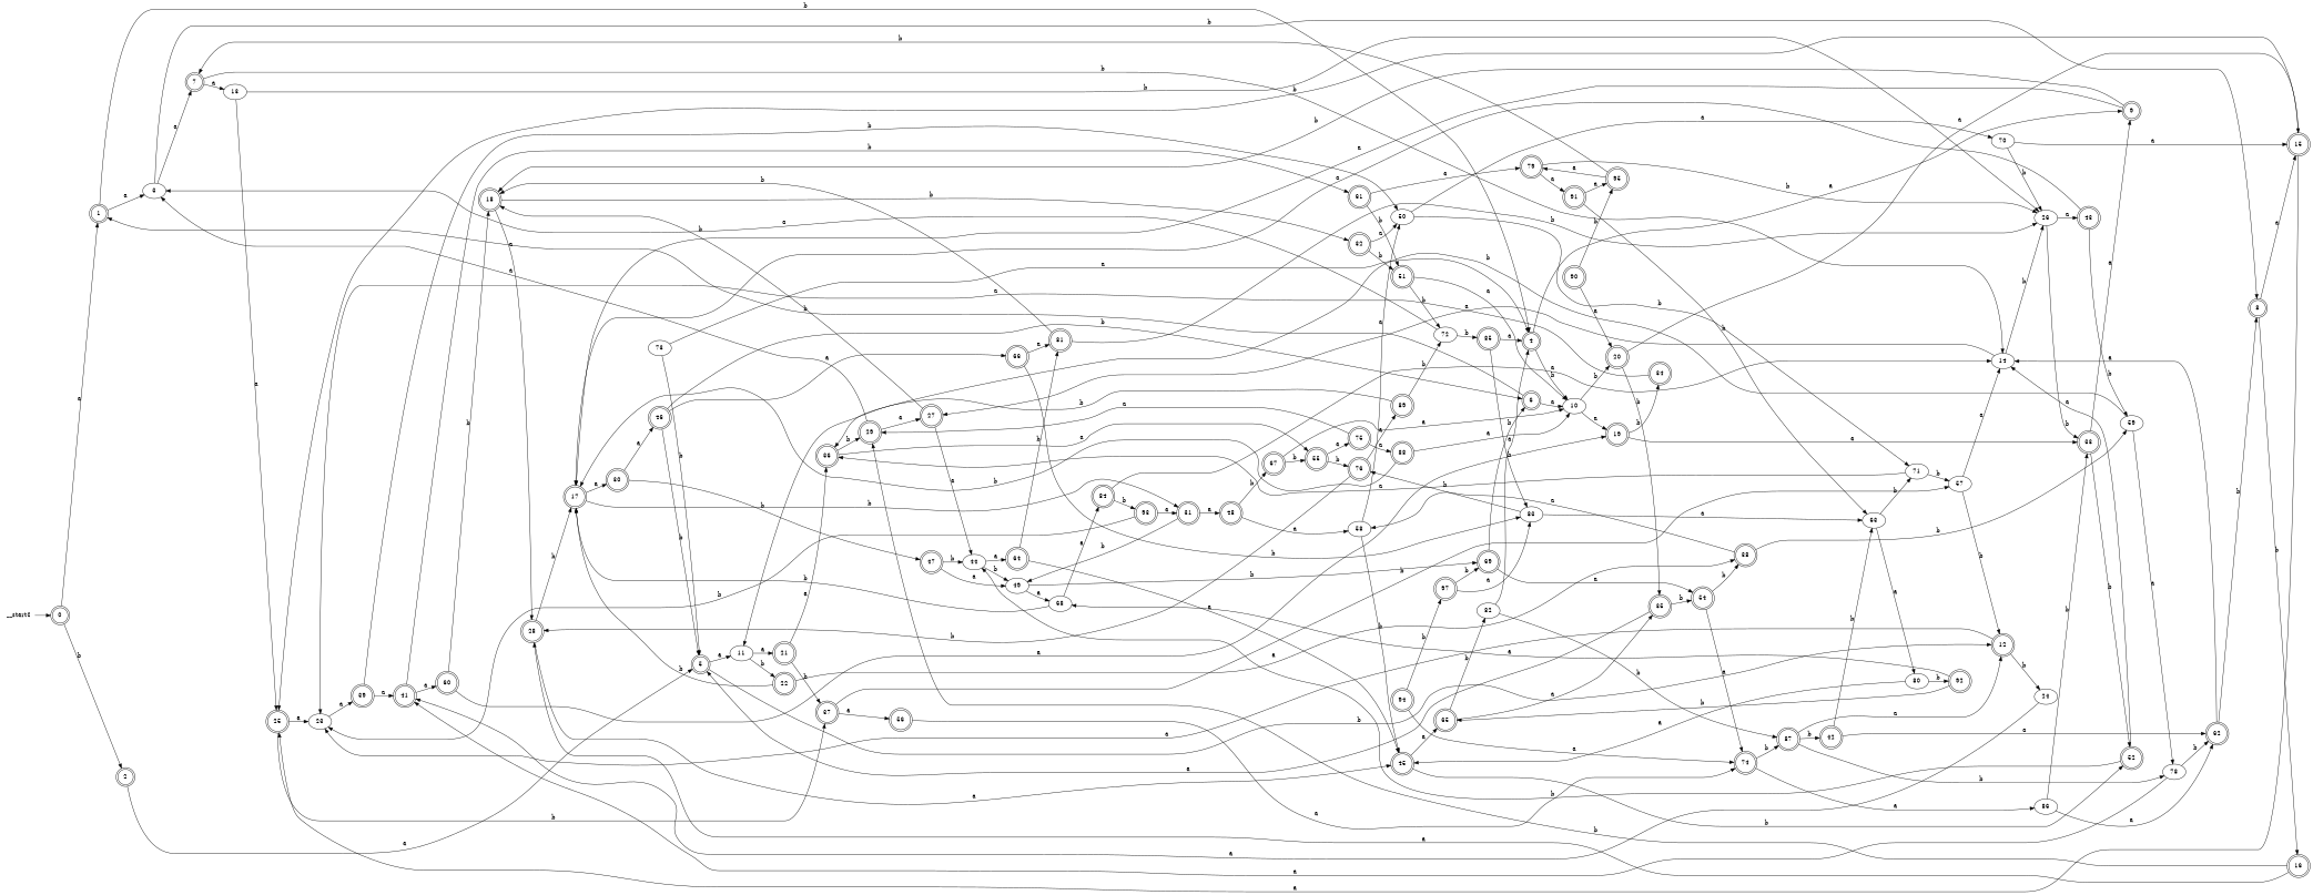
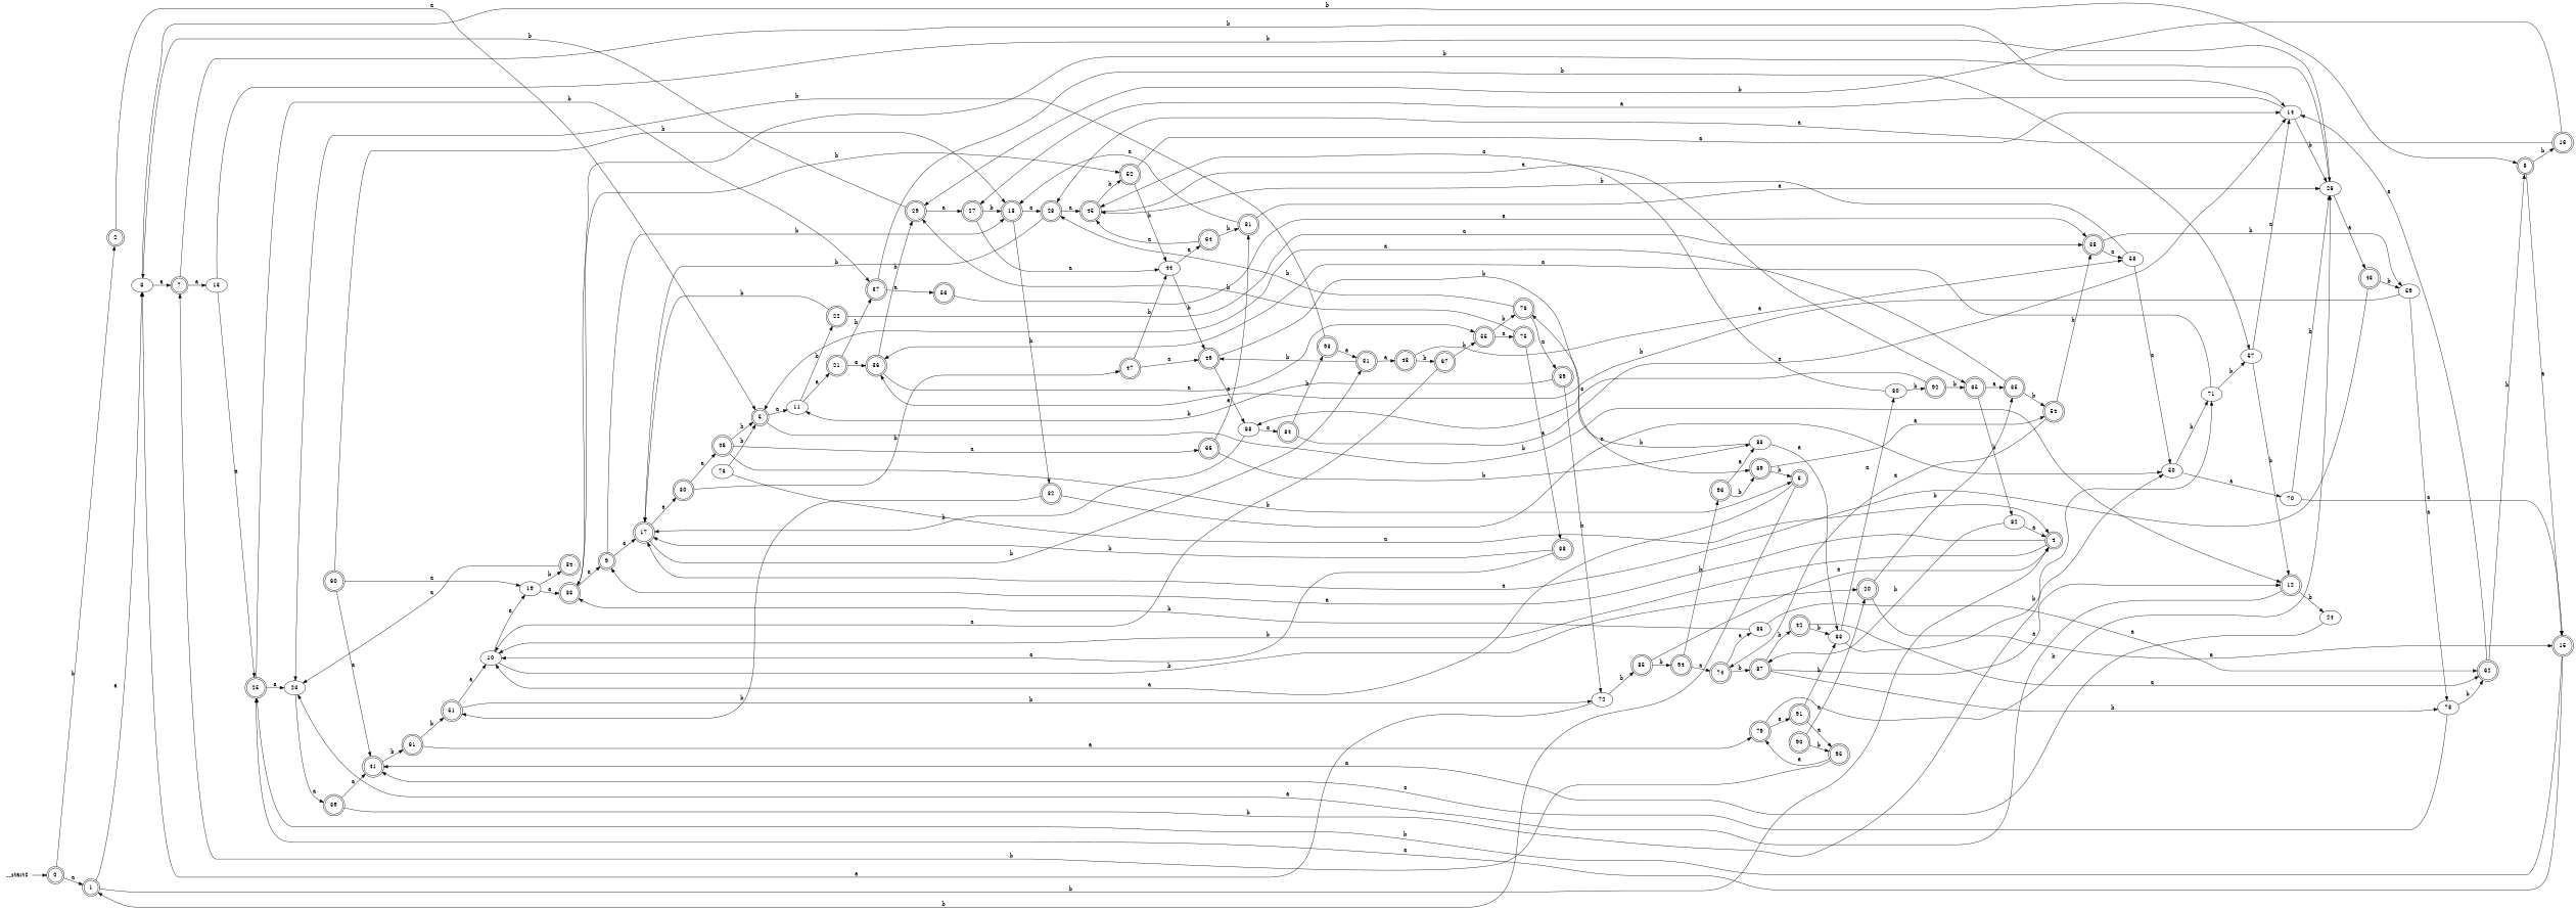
  digraph {
    rankdir=LR
    node [shape=doublecircle]
    __start0 [shape=none]
    0
    1
    2
    3 [shape=""]
    4
    5
    7
    8
    9
    10 [shape=""]
    11 [shape=""]
    12
    6
    13 [shape=""]
    14 [shape=""]
    15
    16
    17
    18
-   19
+   19 [shape=ellipse]
    20
    21
    22
    23 [shape=""]
    24 [shape=""]
    25
    26 [shape=""]
    27
    28
    29
    30
    31
    32
    33
    34
    35
    36
    37
    38
    39
    41
    43
    44 [shape=""]
    45
    46
    47
    48
-   49 [shape=ellipse]
+   49
    50 [shape=""]
    51
    52
    54
    55
    56
    57 [shape=""]
    58 [shape=""]
    59 [shape=""]
    60
    61
    42
    62
    63 [shape=""]
    64
    65
    66
    67
    68 [shape=""]
    69
    70 [shape=""]
    71 [shape=""]
    72 [shape=ellipse]
    74
    75
    76
    78 [shape=""]
    79
    80 [shape=""]
    81
    82 [shape=""]
    83 [shape=""]
    84
    85
    73 [shape=""]
    86 [shape=""]
    87
    88
    89
    91
    92
    93
    94
    90
    95
-   96 [label=97]
+   96
    __start0 -> 0
    0 -> 1 [label=a]
    0 -> 2 [label=b]
    1 -> 3 [label=a]
    1 -> 4 [label=b]
    2 -> 5 [label=a]
    3 -> 7 [label=a]
    3 -> 8 [label=b]
    4 -> 9 [label=a]
    4 -> 10 [label=b]
    5 -> 11 [label=a]
    5 -> 12 [label=b]
    7 -> 13 [label=a]
    7 -> 14 [label=b]
    8 -> 15 [label=a]
    8 -> 16 [label=b]
    9 -> 17 [label=a]
    9 -> 18 [label=b]
    10 -> 19 [label=a]
    10 -> 20 [label=b]
    11 -> 21 [label=a]
    11 -> 22 [label=b]
    12 -> 23 [label=a]
    12 -> 24 [label=b]
    6 -> 1 [label=b]
    6 -> 10 [label=a]
    13 -> 25 [label=a]
    13 -> 26 [label=b]
    14 -> 26 [label=b]
    14 -> 27 [label=a]
    15 -> 25 [label=a]
    15 -> 25 [label=b]
    16 -> 28 [label=a]
    16 -> 29 [label=b]
    17 -> 30 [label=a]
    17 -> 31 [label=b]
    18 -> 28 [label=a]
    18 -> 32 [label=b]
    19 -> 33 [label=a]
    19 -> 34 [label=b]
    20 -> 15 [label=a]
    20 -> 35 [label=b]
    21 -> 36 [label=a]
    21 -> 37 [label=b]
    22 -> 17 [label=b]
    22 -> 38 [label=a]
    23 -> 39 [label=a]
    24 -> 41 [label=a]
    25 -> 23 [label=a]
    25 -> 37 [label=b]
    26 -> 33 [label=b]
    26 -> 43 [label=a]
    27 -> 18 [label=b]
    27 -> 44 [label=a]
    28 -> 17 [label=b]
    28 -> 45 [label=a]
-   29 -> 3 [label=a]
+   29 -> 3 [label=b]
    29 -> 27 [label=a]
    30 -> 46 [label=a]
    30 -> 47 [label=b]
    31 -> 48 [label=a]
    31 -> 49 [label=b]
    32 -> 50 [label=a]
    32 -> 51 [label=b]
    33 -> 9 [label=a]
    33 -> 52 [label=b]
    34 -> 23 [label=a]
    35 -> 5 [label=a]
    35 -> 54 [label=b]
    36 -> 29 [label=b]
    36 -> 55 [label=a]
    37 -> 56 [label=a]
    37 -> 57 [label=b]
    38 -> 58 [label=a]
    38 -> 59 [label=b]
    39 -> 41 [label=a]
    39 -> 50 [label=b]
-   41 -> 60 [label=a]
+   60 -> 41 [label=a]
    41 -> 61 [label=b]
    43 -> 17 [label=a]
    43 -> 59 [label=b]
    44 -> 49 [label=b]
    44 -> 64 [label=a]
    45 -> 52 [label=b]
    45 -> 65 [label=a]
    46 -> 5 [label=b]
    46 -> 6 [label=b]
    46 -> 66 [label=a]
    47 -> 44 [label=b]
    47 -> 49 [label=a]
    48 -> 58 [label=a]
    48 -> 67 [label=b]
    49 -> 68 [label=a]
    49 -> 69 [label=b]
    50 -> 70 [label=a]
    50 -> 71 [label=b]
    51 -> 10 [label=a]
    51 -> 72 [label=b]
    52 -> 14 [label=a]
    52 -> 44 [label=b]
    54 -> 38 [label=b]
    54 -> 74 [label=a]
    55 -> 75 [label=a]
    55 -> 76 [label=b]
-   56 -> 74 [label=a]
+   56 -> 38 [label=a]
    57 -> 12 [label=b]
    57 -> 14 [label=a]
    58 -> 45 [label=b]
    58 -> 50 [label=a]
    59 -> 36 [label=b]
    59 -> 78 [label=a]
    60 -> 18 [label=b]
    60 -> 19 [label=a]
    61 -> 51 [label=b]
    61 -> 79 [label=a]
    42 -> 62 [label=a]
    42 -> 63 [label=b]
    62 -> 8 [label=b]
    62 -> 14 [label=a]
    63 -> 71 [label=b]
    63 -> 80 [label=a]
    64 -> 45 [label=a]
    64 -> 81 [label=b]
    65 -> 35 [label=a]
    65 -> 82 [label=b]
    66 -> 81 [label=a]
    66 -> 83 [label=b]
    67 -> 10 [label=a]
    67 -> 55 [label=b]
    68 -> 17 [label=b]
    68 -> 84 [label=a]
    69 -> 6 [label=b]
    69 -> 54 [label=a]
    70 -> 15 [label=a]
    70 -> 26 [label=b]
    71 -> 36 [label=a]
    71 -> 57 [label=b]
    72 -> 3 [label=a]
    72 -> 85 [label=b]
    74 -> 86 [label=a]
    74 -> 87 [label=b]
-   75 -> 29 [label=a]
+   75 -> 29 [label=b]
    75 -> 88 [label=a]
    76 -> 28 [label=b]
    76 -> 89 [label=a]
    78 -> 41 [label=a]
    78 -> 62 [label=b]
    79 -> 26 [label=b]
    79 -> 91 [label=a]
    80 -> 45 [label=a]
    80 -> 92 [label=b]
-   81 -> 18 [label=b]
-   81 -> 26 [label=b]
+   81 -> 18 [label=a]
+   81 -> 26 [label=a]
    82 -> 4 [label=a]
    82 -> 87 [label=b]
    83 -> 63 [label=a]
    83 -> 76 [label=b]
    84 -> 14 [label=a]
    84 -> 93 [label=b]
    85 -> 4 [label=a]
-   85 -> 83 [label=b]
+   85 -> 94 [label=b]
    73 -> 4 [label=a]
    73 -> 5 [label=b]
    86 -> 33 [label=b]
    86 -> 62 [label=a]
    87 -> 12 [label=a]
    87 -> 42 [label=b]
    87 -> 78 [label=b]
    88 -> 10 [label=a]
    88 -> 17 [label=b]
    89 -> 11 [label=b]
    89 -> 72 [label=b]
    91 -> 63 [label=b]
    91 -> 95 [label=a]
    92 -> 65 [label=b]
    92 -> 68 [label=a]
    93 -> 23 [label=b]
    93 -> 31 [label=a]
    94 -> 74 [label=a]
    94 -> 96 [label=b]
    90 -> 20 [label=a]
    90 -> 95 [label=b]
    95 -> 7 [label=b]
    95 -> 79 [label=a]
    96 -> 69 [label=b]
    96 -> 83 [label=a]
  }
